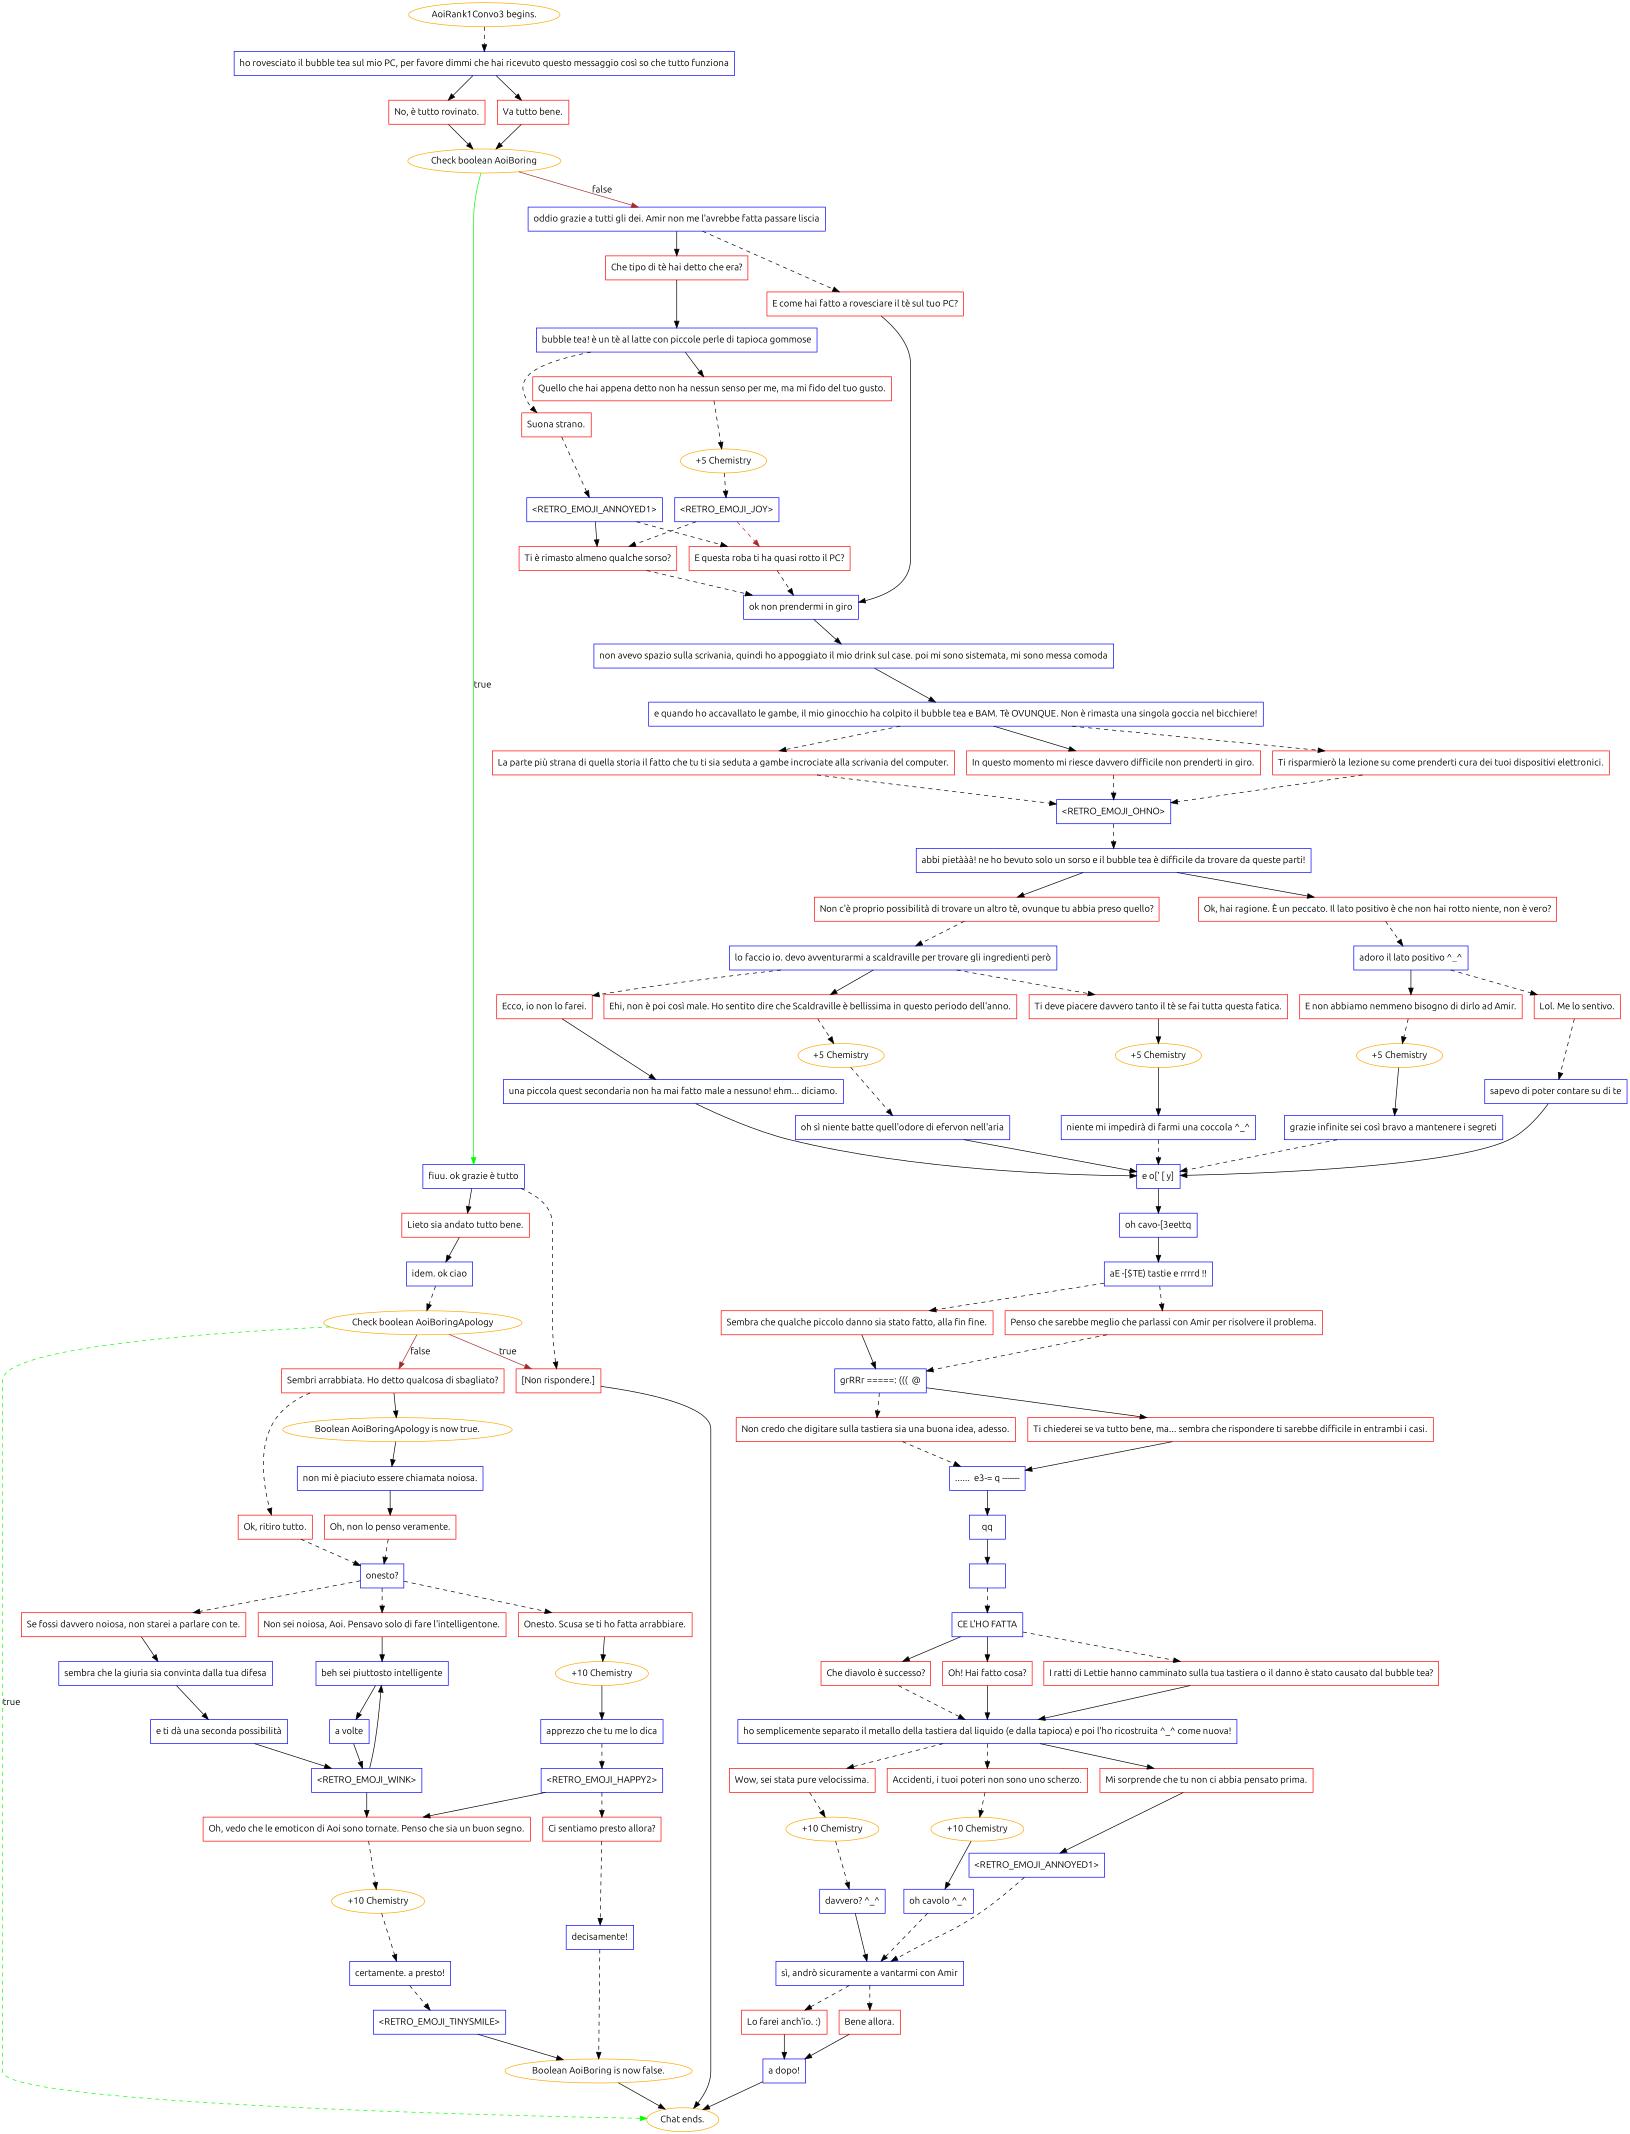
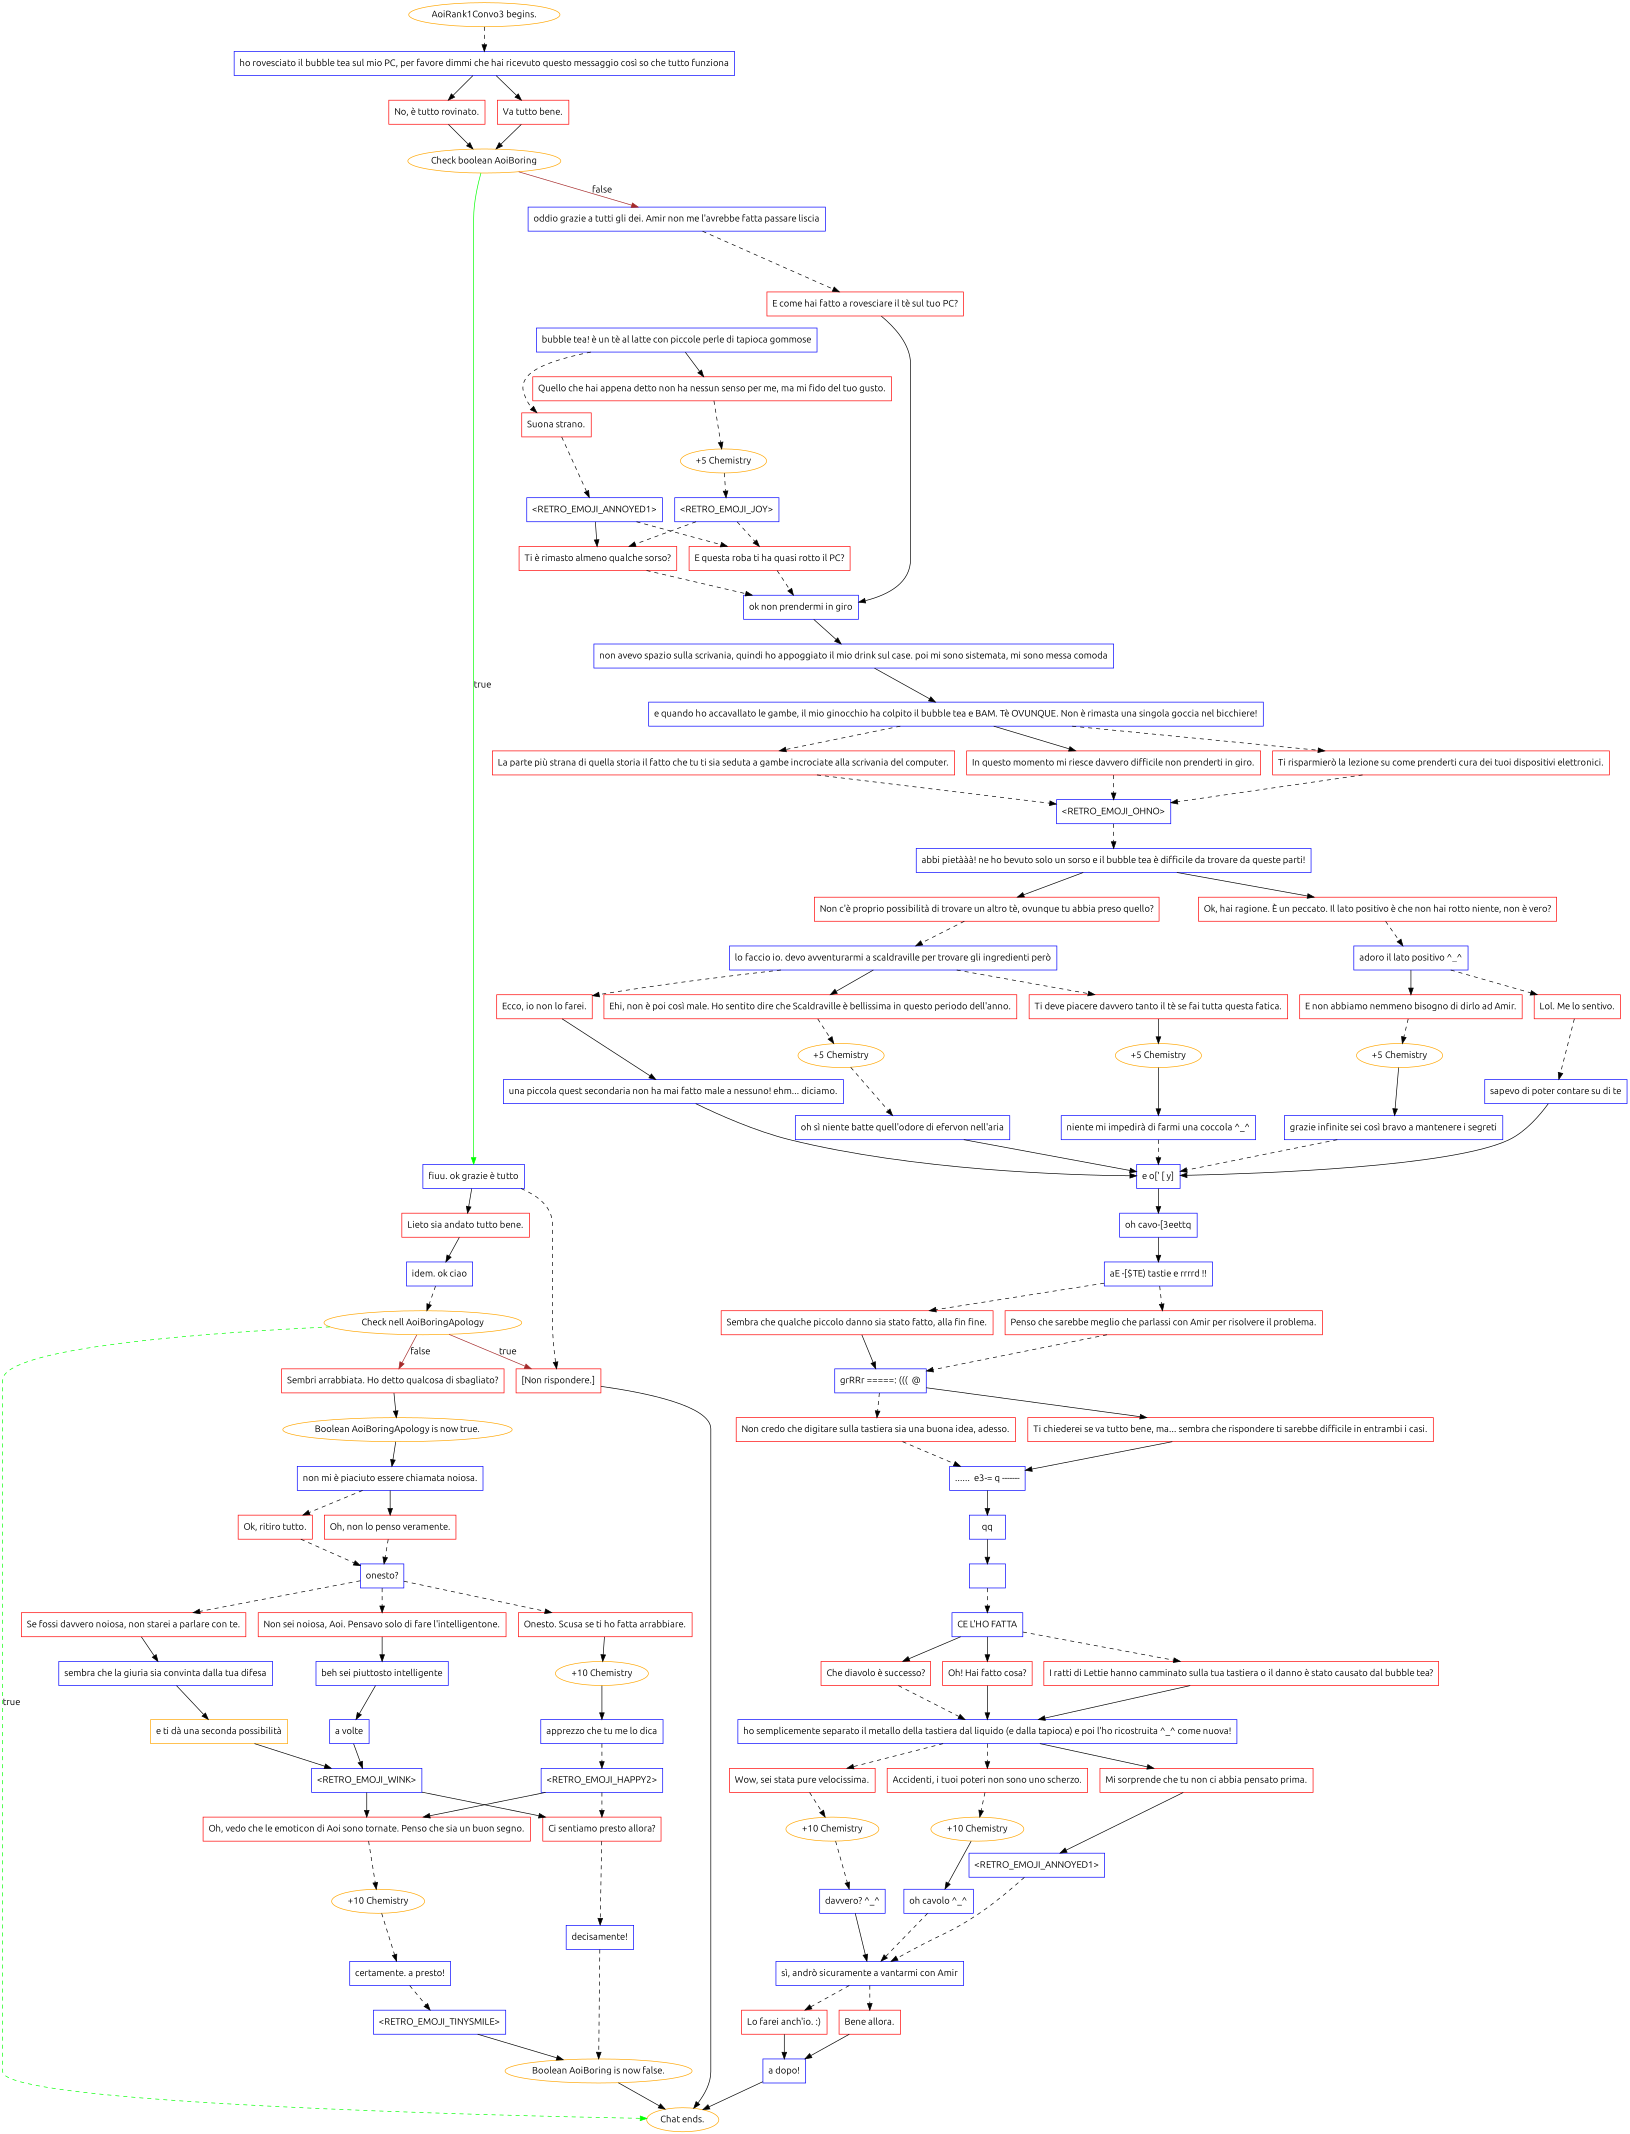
  digraph {
    fontname=Ubuntu
    node [color=blue fontname=Ubuntu shape=box]
    edge [fontname=Ubuntu style=solid]
    "AoiRank1Convo3 begins." [color=orange shape=""]
    n2 [label="ho rovesciato il bubble tea sul mio PC, per favore dimmi che hai ricevuto questo messaggio così so che tutto funziona"]
    n3 [color=red label="No, è tutto rovinato."]
    n4 [color=red label="Va tutto bene."]
    n5 [color=orange label="Check boolean AoiBoring" shape=""]
    n6 [label="fiuu. ok grazie è tutto"]
    n7 [label="oddio grazie a tutti gli dei. Amir non me l'avrebbe fatta passare liscia"]
    n8 [color=red label="Lieto sia andato tutto bene."]
    n9 [color=red label="[Non rispondere.]"]
-   n10 [color=red label="Che tipo di tè hai detto che era?"]
    n11 [color=red label="E come hai fatto a rovesciare il tè sul tuo PC?"]
    n12 [label="idem. ok ciao"]
    "Chat ends." [color=orange shape=""]
    n14 [label="bubble tea! è un tè al latte con piccole perle di tapioca gommose"]
    n15 [label="ok non prendermi in giro"]
-   n16 [color=orange label="Check boolean AoiBoringApology" shape=""]
+   n16 [color=orange label="Check nell AoiBoringApology" shape=""]
    n17 [color=red label="Quello che hai appena detto non ha nessun senso per me, ma mi fido del tuo gusto."]
    n18 [color=red label="Suona strano."]
    n19 [label="non avevo spazio sulla scrivania, quindi ho appoggiato il mio drink sul case. poi mi sono sistemata, mi sono messa comoda"]
    n20 [color=red label="Sembri arrabbiata. Ho detto qualcosa di sbagliato?"]
    n21 [color=orange label="+5 Chemistry" shape=""]
    n22 [label="<RETRO_EMOJI_ANNOYED1>"]
    n23 [label="e quando ho accavallato le gambe, il mio ginocchio ha colpito il bubble tea e BAM. Tè OVUNQUE. Non è rimasta una singola goccia nel bicchiere!"]
    n24 [color=orange label="Boolean AoiBoringApology is now true." shape=""]
    n25 [label="<RETRO_EMOJI_JOY>"]
    n26 [color=red label="Ti è rimasto almeno qualche sorso?"]
    n27 [color=red label="E questa roba ti ha quasi rotto il PC?"]
    n28 [color=red label="La parte più strana di quella storia il fatto che tu ti sia seduta a gambe incrociate alla scrivania del computer."]
    n29 [color=red label="In questo momento mi riesce davvero difficile non prenderti in giro."]
    n30 [color=red label="Ti risparmierò la lezione su come prenderti cura dei tuoi dispositivi elettronici."]
    n31 [label="non mi è piaciuto essere chiamata noiosa."]
    n32 [label="<RETRO_EMOJI_OHNO>"]
    n33 [color=red label="Oh, non lo penso veramente."]
    n34 [color=red label="Ok, ritiro tutto."]
    n35 [label="abbi pietààà! ne ho bevuto solo un sorso e il bubble tea è difficile da trovare da queste parti!"]
    n36 [label="onesto?"]
    n37 [color=red label="Non c'è proprio possibilità di trovare un altro tè, ovunque tu abbia preso quello?"]
    n38 [color=red label="Ok, hai ragione. È un peccato. Il lato positivo è che non hai rotto niente, non è vero?"]
    n39 [color=red label="Onesto. Scusa se ti ho fatta arrabbiare."]
    n40 [color=red label="Non sei noiosa, Aoi. Pensavo solo di fare l'intelligentone."]
    n41 [color=red label="Se fossi davvero noiosa, non starei a parlare con te."]
    n42 [label="lo faccio io. devo avventurarmi a scaldraville per trovare gli ingredienti però"]
    n43 [label="adoro il lato positivo ^_^"]
    n44 [color=orange label="+10 Chemistry" shape=""]
    n45 [label="beh sei piuttosto intelligente"]
    n46 [label="sembra che la giuria sia convinta dalla tua difesa"]
    n47 [color=red label="Ecco, io non lo farei."]
    n48 [color=red label="Ehi, non è poi così male. Ho sentito dire che Scaldraville è bellissima in questo periodo dell'anno."]
    n49 [color=red label="Ti deve piacere davvero tanto il tè se fai tutta questa fatica."]
    n50 [color=red label="E non abbiamo nemmeno bisogno di dirlo ad Amir."]
    n51 [color=red label="Lol. Me lo sentivo."]
    n52 [label="apprezzo che tu me lo dica"]
    n53 [label="a volte"]
-   n54 [label="e ti dà una seconda possibilità"]
+   n54 [color=orange label="e ti dà una seconda possibilità"]
    n55 [label="una piccola quest secondaria non ha mai fatto male a nessuno! ehm... diciamo."]
    n56 [color=orange label="+5 Chemistry" shape=""]
    n57 [color=orange label="+5 Chemistry" shape=""]
    n58 [color=orange label="+5 Chemistry" shape=""]
    n59 [label="sapevo di poter contare su di te"]
    n60 [label="<RETRO_EMOJI_HAPPY2>"]
    n61 [label="<RETRO_EMOJI_WINK>"]
    n62 [label="e o[' [ y]"]
    n63 [label="oh sì niente batte quell'odore di efervon nell'aria"]
    n64 [label="niente mi impedirà di farmi una coccola ^_^"]
    n65 [label="grazie infinite sei così bravo a mantenere i segreti"]
    n66 [color=red label="Ci sentiamo presto allora?"]
    n67 [color=red label="Oh, vedo che le emoticon di Aoi sono tornate. Penso che sia un buon segno."]
    n68 [label="oh cavo-[3eettq"]
    n69 [label="decisamente!"]
    n70 [color=orange label="+10 Chemistry" shape=""]
    n71 [label="aE -[$TE) tastie e rrrrd !!"]
    n72 [color=orange label="Boolean AoiBoring is now false." shape=""]
    n73 [label="certamente. a presto!"]
    n74 [color=red label="Sembra che qualche piccolo danno sia stato fatto, alla fin fine."]
    n75 [color=red label="Penso che sarebbe meglio che parlassi con Amir per risolvere il problema."]
    n76 [label="<RETRO_EMOJI_TINYSMILE>"]
    n77 [label="grRRr =====: (((  @"]
    n78 [color=red label="Non credo che digitare sulla tastiera sia una buona idea, adesso."]
    n79 [color=red label="Ti chiederei se va tutto bene, ma... sembra che rispondere ti sarebbe difficile in entrambi i casi."]
    n80 [label="......  e3-= q -------"]
    n81 [label=qq]
    n82 [label=" "]
    n83 [label="CE L'HO FATTA"]
    n84 [color=red label="Che diavolo è successo?"]
    n85 [color=red label="Oh! Hai fatto cosa?"]
    n86 [color=red label="I ratti di Lettie hanno camminato sulla tua tastiera o il danno è stato causato dal bubble tea?"]
    n87 [label="ho semplicemente separato il metallo della tastiera dal liquido (e dalla tapioca) e poi l'ho ricostruita ^_^ come nuova!"]
    n88 [color=red label="Wow, sei stata pure velocissima."]
    n89 [color=red label="Accidenti, i tuoi poteri non sono uno scherzo."]
    n90 [color=red label="Mi sorprende che tu non ci abbia pensato prima."]
    n91 [color=orange label="+10 Chemistry" shape=""]
    n92 [color=orange label="+10 Chemistry" shape=""]
    n93 [label="<RETRO_EMOJI_ANNOYED1>"]
    n94 [label="davvero? ^_^"]
    n95 [label="oh cavolo ^_^"]
    n96 [label="sì, andrò sicuramente a vantarmi con Amir"]
    n97 [color=red label="Lo farei anch'io. :)"]
    n98 [color=red label="Bene allora."]
    n99 [label="a dopo!"]
    "AoiRank1Convo3 begins." -> n2 [style=dashed]
    n2 -> n3
    n2 -> n4
    n3 -> n5
    n4 -> n5
    n5 -> n6 [color=green label=true]
    n5 -> n7 [color=brown label=false]
    n6 -> n8
    n6 -> n9 [style=dashed]
-   n7 -> n10
    n7 -> n11 [style=dashed]
    n8 -> n12
    n9 -> "Chat ends."
-   n10 -> n14
    n11 -> n15
    n12 -> n16 [style=dashed]
    n14 -> n17
    n14 -> n18 [style=dashed]
    n15 -> n19
    n16 -> n9 [color=brown label=true]
    n16 -> "Chat ends." [color=green label=true style=dashed]
    n16 -> n20 [color=brown label=false]
    n17 -> n21 [style=dashed]
    n18 -> n22 [style=dashed]
    n19 -> n23
    n20 -> n24
    n21 -> n25 [style=dashed]
    n22 -> n26
    n22 -> n27 [style=dashed]
    n23 -> n28 [style=dashed]
    n23 -> n29
    n23 -> n30 [style=dashed]
    n24 -> n31
    n25 -> n26 [style=dashed]
-   n25 -> n27 [style=dashed color=brown]
+   n25 -> n27 [style=dashed]
    n26 -> n15 [style=dashed]
    n27 -> n15 [style=dashed]
    n28 -> n32 [style=dashed]
    n29 -> n32 [style=dashed]
    n30 -> n32 [style=dashed]
    n31 -> n33
-   n20 -> n34 [style=dashed]
+   n31 -> n34 [style=dashed]
    n32 -> n35 [style=dashed]
    n33 -> n36 [style=dashed]
    n34 -> n36 [style=dashed]
    n35 -> n37
    n35 -> n38
    n36 -> n39 [style=dashed]
    n36 -> n40 [style=dashed]
    n36 -> n41 [style=dashed]
    n37 -> n42 [style=dashed]
    n38 -> n43 [style=dashed]
    n39 -> n44
    n40 -> n45
    n41 -> n46
    n42 -> n47 [style=dashed]
    n42 -> n48
    n42 -> n49 [style=dashed]
    n43 -> n50
    n43 -> n51 [style=dashed]
    n44 -> n52
    n45 -> n53
    n46 -> n54
    n47 -> n55
    n48 -> n56 [style=dashed]
    n49 -> n57
    n50 -> n58 [style=dashed]
    n51 -> n59 [style=dashed]
    n52 -> n60 [style=dashed]
    n53 -> n61
    n54 -> n61
    n55 -> n62
    n56 -> n63 [style=dashed]
    n57 -> n64
    n58 -> n65
    n59 -> n62
    n60 -> n66 [style=dashed]
    n60 -> n67
-   n61 -> n45
+   n61 -> n66
    n61 -> n67
    n62 -> n68
    n63 -> n62
    n64 -> n62 [style=dashed]
    n65 -> n62 [style=dashed]
    n66 -> n69 [style=dashed]
    n67 -> n70 [style=dashed]
    n68 -> n71
    n69 -> n72 [style=dashed]
    n70 -> n73 [style=dashed]
    n71 -> n74 [style=dashed]
    n71 -> n75 [style=dashed]
    n72 -> "Chat ends."
    n73 -> n76 [style=dashed]
    n74 -> n77
    n75 -> n77 [style=dashed]
    n76 -> n72
    n77 -> n78 [style=dashed]
    n77 -> n79
    n78 -> n80 [style=dashed]
    n79 -> n80
    n80 -> n81
    n81 -> n82
    n82 -> n83 [style=dashed]
    n83 -> n84
    n83 -> n85
    n83 -> n86 [style=dashed]
    n84 -> n87 [style=dashed]
    n85 -> n87
    n86 -> n87
    n87 -> n88 [style=dashed]
    n87 -> n89 [style=dashed]
    n87 -> n90
    n88 -> n91 [style=dashed]
    n89 -> n92 [style=dashed]
    n90 -> n93
    n91 -> n94 [style=dashed]
    n92 -> n95
    n93 -> n96 [style=dashed]
    n94 -> n96
    n95 -> n96 [style=dashed]
    n96 -> n97 [style=dashed]
    n96 -> n98 [style=dashed]
    n97 -> n99
    n98 -> n99
    n99 -> "Chat ends."
  }
